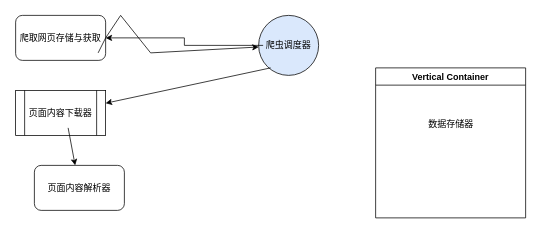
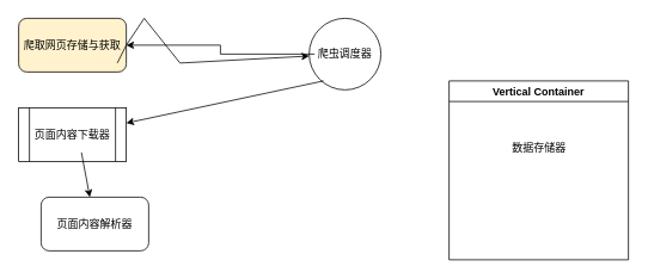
  <mxCell id="0" />
  <mxCell id="1" parent="0" />
- <mxCell id="2" value="爬虫调度器" style="ellipse;whiteSpace=wrap;html=1;aspect=fixed;fillColor=#dae8fc;" vertex="1" parent="1"><mxGeometry x="344" y="20" width="80" height="80" as="geometry" /></mxCell>
+ <mxCell id="2" value="爬虫调度器" style="ellipse;whiteSpace=wrap;html=1;aspect=fixed;" vertex="1" parent="1"><mxGeometry x="344" y="20" width="80" height="80" as="geometry" /></mxCell>
  <mxCell id="3" value="页面内容下载器" style="shape=process;whiteSpace=wrap;html=1;backgroundOutline=1;" vertex="1" parent="1"><mxGeometry x="20" y="120" width="120" height="60" as="geometry" /></mxCell>
  <mxCell id="4" value="Vertical Container" style="swimlane;" vertex="1" parent="1"><mxGeometry x="500" y="90" width="200" height="200" as="geometry" /></mxCell>
  <mxCell id="5" value="数据存储器" style="text;html=1;align=center;verticalAlign=middle;resizable=0;points=[];autosize=1;strokeColor=none;fillColor=none;" vertex="1" parent="4"><mxGeometry x="60" y="65" width="80" height="20" as="geometry" /></mxCell>
- <mxCell id="6" value="爬取网页存储与获取" style="rounded=1;whiteSpace=wrap;html=1;" vertex="1" parent="1"><mxGeometry x="20" y="20" width="120" height="60" as="geometry" /></mxCell>
+ <mxCell id="6" value="爬取网页存储与获取" style="rounded=1;whiteSpace=wrap;html=1;fillColor=#fff2cc;" vertex="1" parent="1"><mxGeometry x="20" y="20" width="120" height="60" as="geometry" /></mxCell>
  <mxCell id="7" value="页面内容解析器" style="rounded=1;whiteSpace=wrap;html=1;" vertex="1" parent="1"><mxGeometry x="45" y="220" width="120" height="60" as="geometry" /></mxCell>
  <mxCell id="8" value="" style="edgeStyle=elbowEdgeStyle;elbow=horizontal;endArrow=classic;html=1;rounded=0;entryX=1;entryY=0.5;entryDx=0;entryDy=0;" edge="1" parent="1" target="6"><mxGeometry width="50" height="50" relative="1" as="geometry"><mxPoint x="350" y="60" as="sourcePoint" /><mxPoint x="400" y="10" as="targetPoint" /></mxGeometry></mxCell>
  <mxCell id="9" value="" style="endArrow=classic;html=1;rounded=0;" edge="1" parent="1" target="2"><mxGeometry width="50" height="50" relative="1" as="geometry"><mxPoint x="130" y="70" as="sourcePoint" /><mxPoint x="180" y="20" as="targetPoint" /><Array as="points"><mxPoint x="140" y="50" /><mxPoint x="160" y="20" /><mxPoint x="200" y="70" /></Array></mxGeometry></mxCell>
  <mxCell id="10" value="" style="endArrow=classic;html=1;rounded=0;" edge="1" parent="1" target="3"><mxGeometry width="50" height="50" relative="1" as="geometry"><mxPoint x="360" y="90" as="sourcePoint" /><mxPoint x="410" y="40" as="targetPoint" /></mxGeometry></mxCell>
  <mxCell id="11" value="" style="endArrow=classic;html=1;rounded=0;" edge="1" parent="1" target="7"><mxGeometry width="50" height="50" relative="1" as="geometry"><mxPoint x="90" y="170" as="sourcePoint" /><mxPoint x="140" y="120" as="targetPoint" /></mxGeometry></mxCell>
